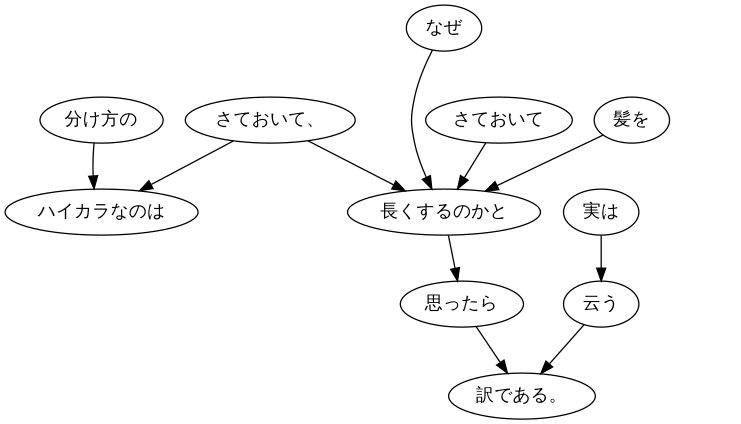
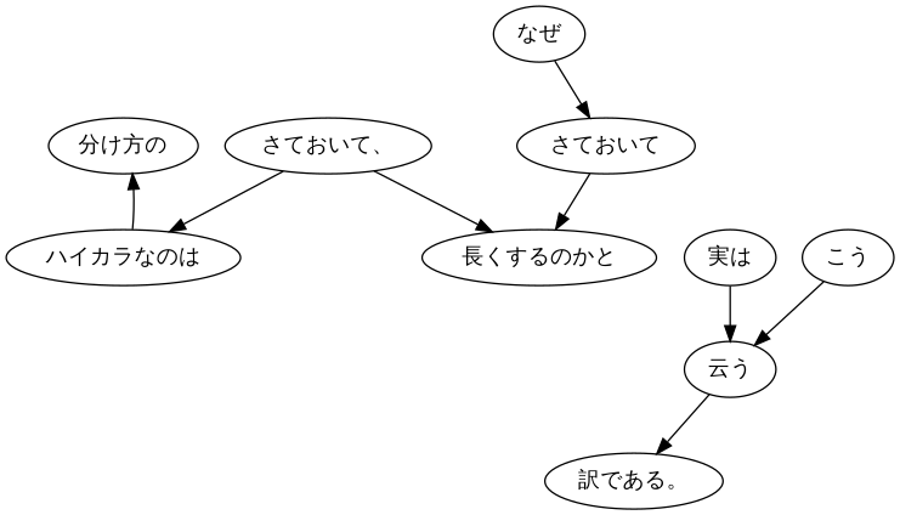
  digraph {
    n1 [label="分け方の"]
    n2 [label="ハイカラなのは"]
    n3 [label="さておいて、"]
    n4 [label="長くするのかと"]
-   n5 [label="思ったら"]
    n6 [label="なぜ"]
    n7 [label="さておいて"]
-   n8 [label="髪を"]
    n9 [label="訳である。"]
    n10 [label="実は"]
    n11 [label="云う"]
-   n1 -> n2
+   n12 [label="こう"]
+   n2 -> n1
    n3 -> n2
    n3 -> n4
-   n4 -> n5
-   n5 -> n9
-   n6 -> n4
+   n6 -> n7
    n7 -> n4
-   n8 -> n4
    n10 -> n11
    n11 -> n9
+   n12 -> n11
  }
